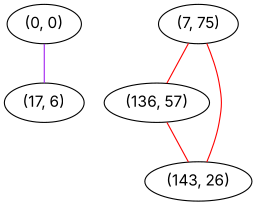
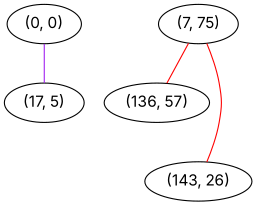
  graph {
    fontname=Inter
    node [fontname=Inter]
    edge [color=red fontname=Inter weight=1]
    "(0, 0)"
-   "(17, 6)"
+   "(17, 6)" [label="(17, 5)"]
    n3 [label="(136, 57)"]
    "(7, 75)"
    "(143, 26)"
    "(0, 0)" -- "(17, 6)" [color=purple weight=4]
-   n3 -- "(143, 26)"
    "(7, 75)" -- n3
    "(7, 75)" -- "(143, 26)"
  }
